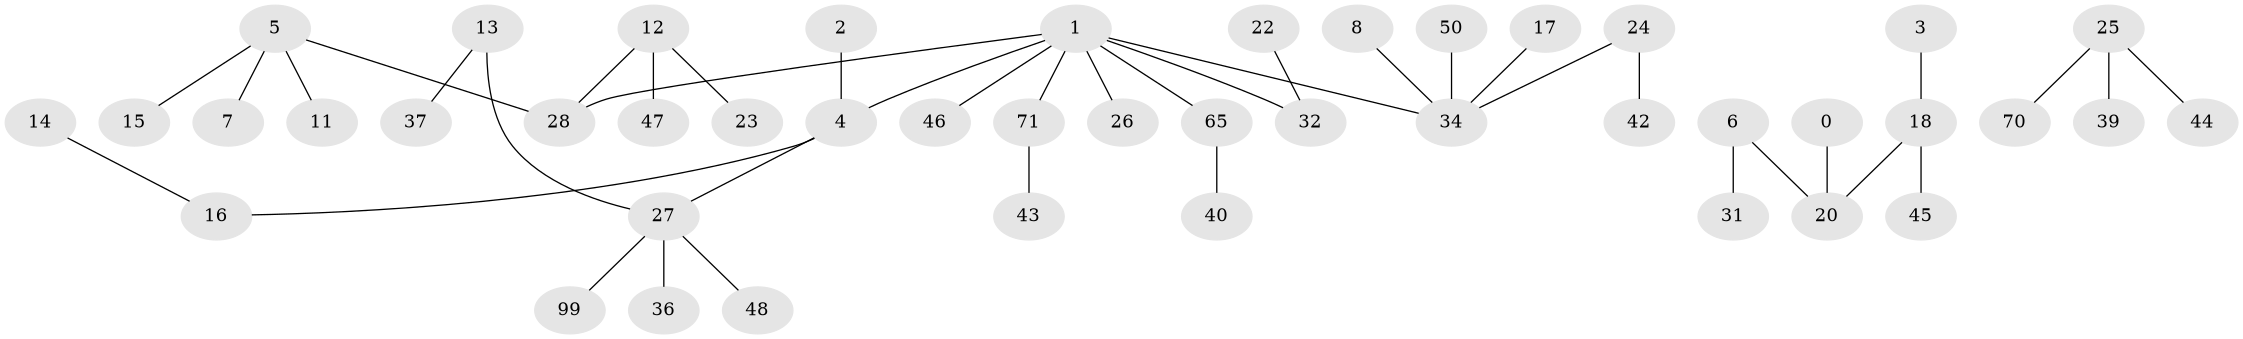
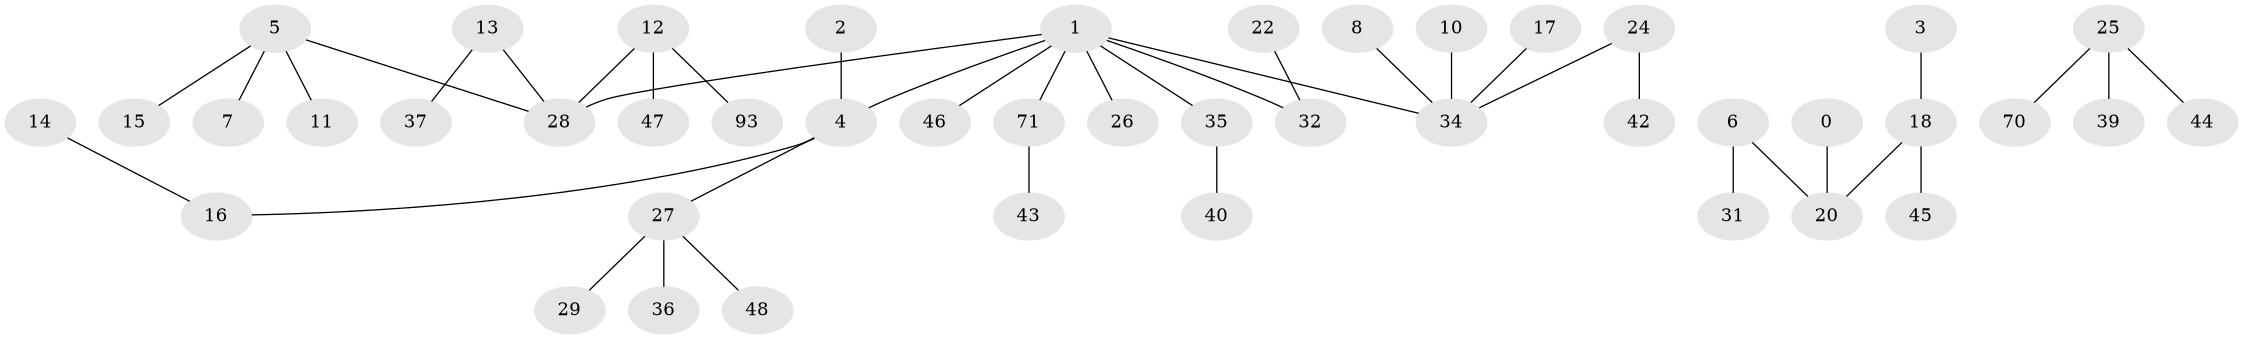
  graph {
    node [color=gray90 style=filled]
    edge [weight=1.0]
    1
    4
    n3 [label=71]
    26
    28
    32
    34
-   35 [label=65]
+   35
    46
    16
    27
    18
    20
    45
    43
    n16 [label=70]
    25
    39
    44
    40
    2
    3
-   29 [label=99]
+   29
    36
    48
    5
    7
    11
    15
    6
    31
    8
    n33 [label=0]
-   10 [label=50]
+   10
    12
-   23
+   23 [label=93]
    47
    13
    37
    14
    17
    22
    24
    42
    1 -- 4
    1 -- n3
    1 -- 26
    1 -- 28
    1 -- 32
    1 -- 34
    1 -- 35
    1 -- 46
    4 -- 16
    4 -- 27
    n3 -- 43
    35 -- 40
    27 -- 29
    27 -- 36
    27 -- 48
    18 -- 20
    18 -- 45
    25 -- n16
    25 -- 39
    25 -- 44
    2 -- 4
    3 -- 18
    5 -- 28
    5 -- 7
    5 -- 11
    5 -- 15
    6 -- 20
    6 -- 31
    8 -- 34
    n33 -- 20
    10 -- 34
    12 -- 28
    12 -- 23
    12 -- 47
-   13 -- 27
+   13 -- 28
    13 -- 37
    14 -- 16
    17 -- 34
    22 -- 32
    24 -- 34
    24 -- 42
  }
